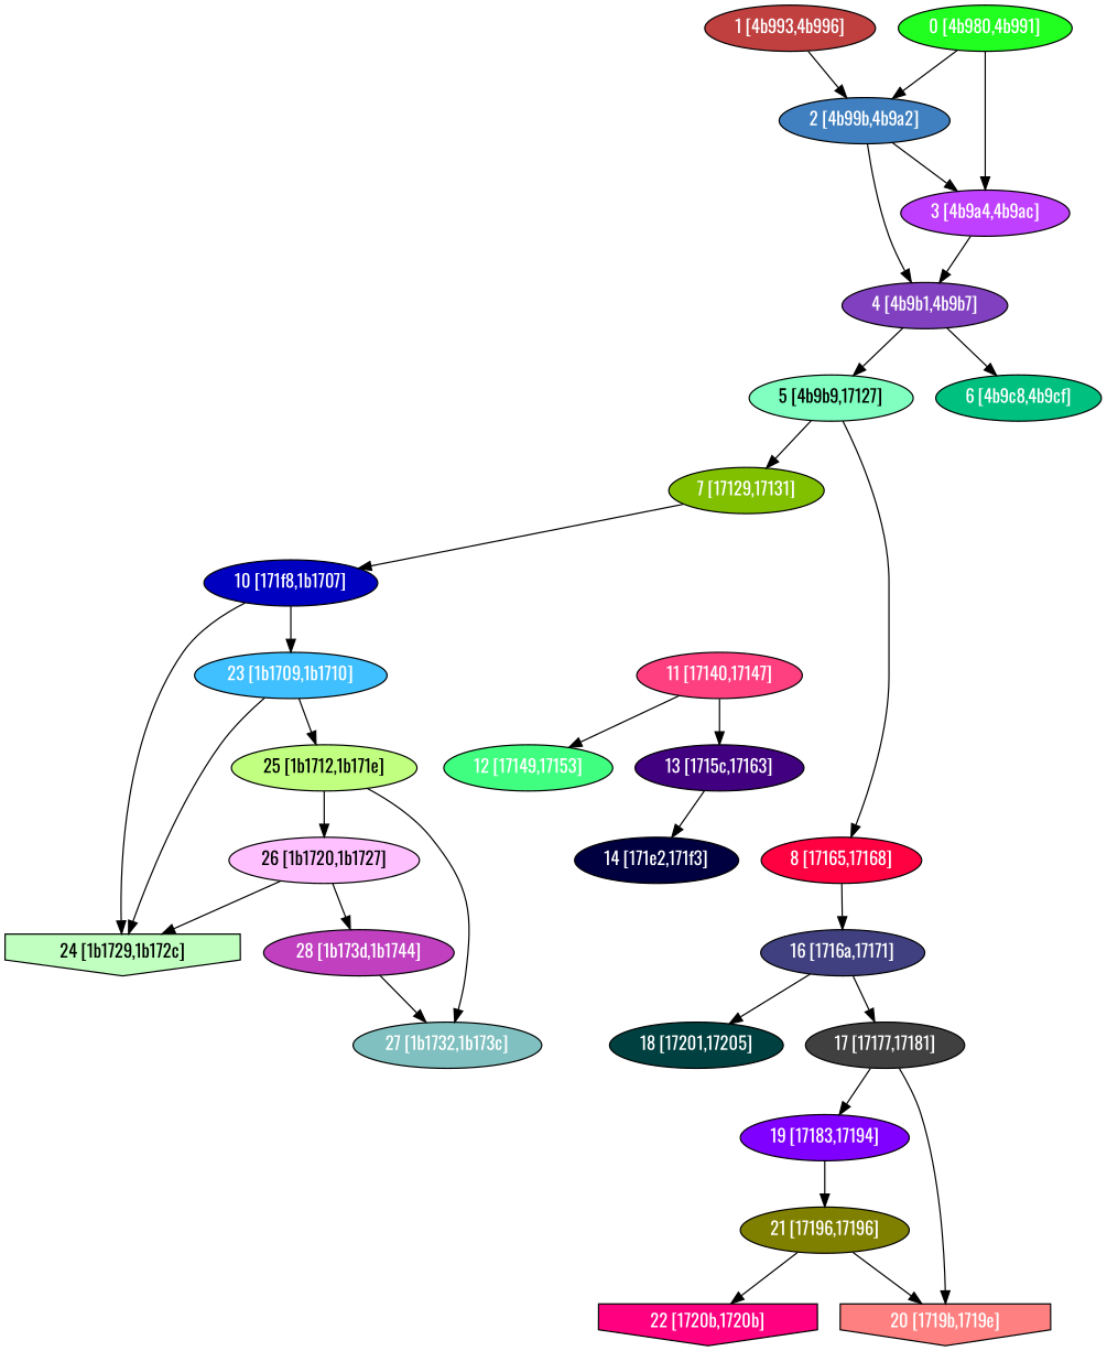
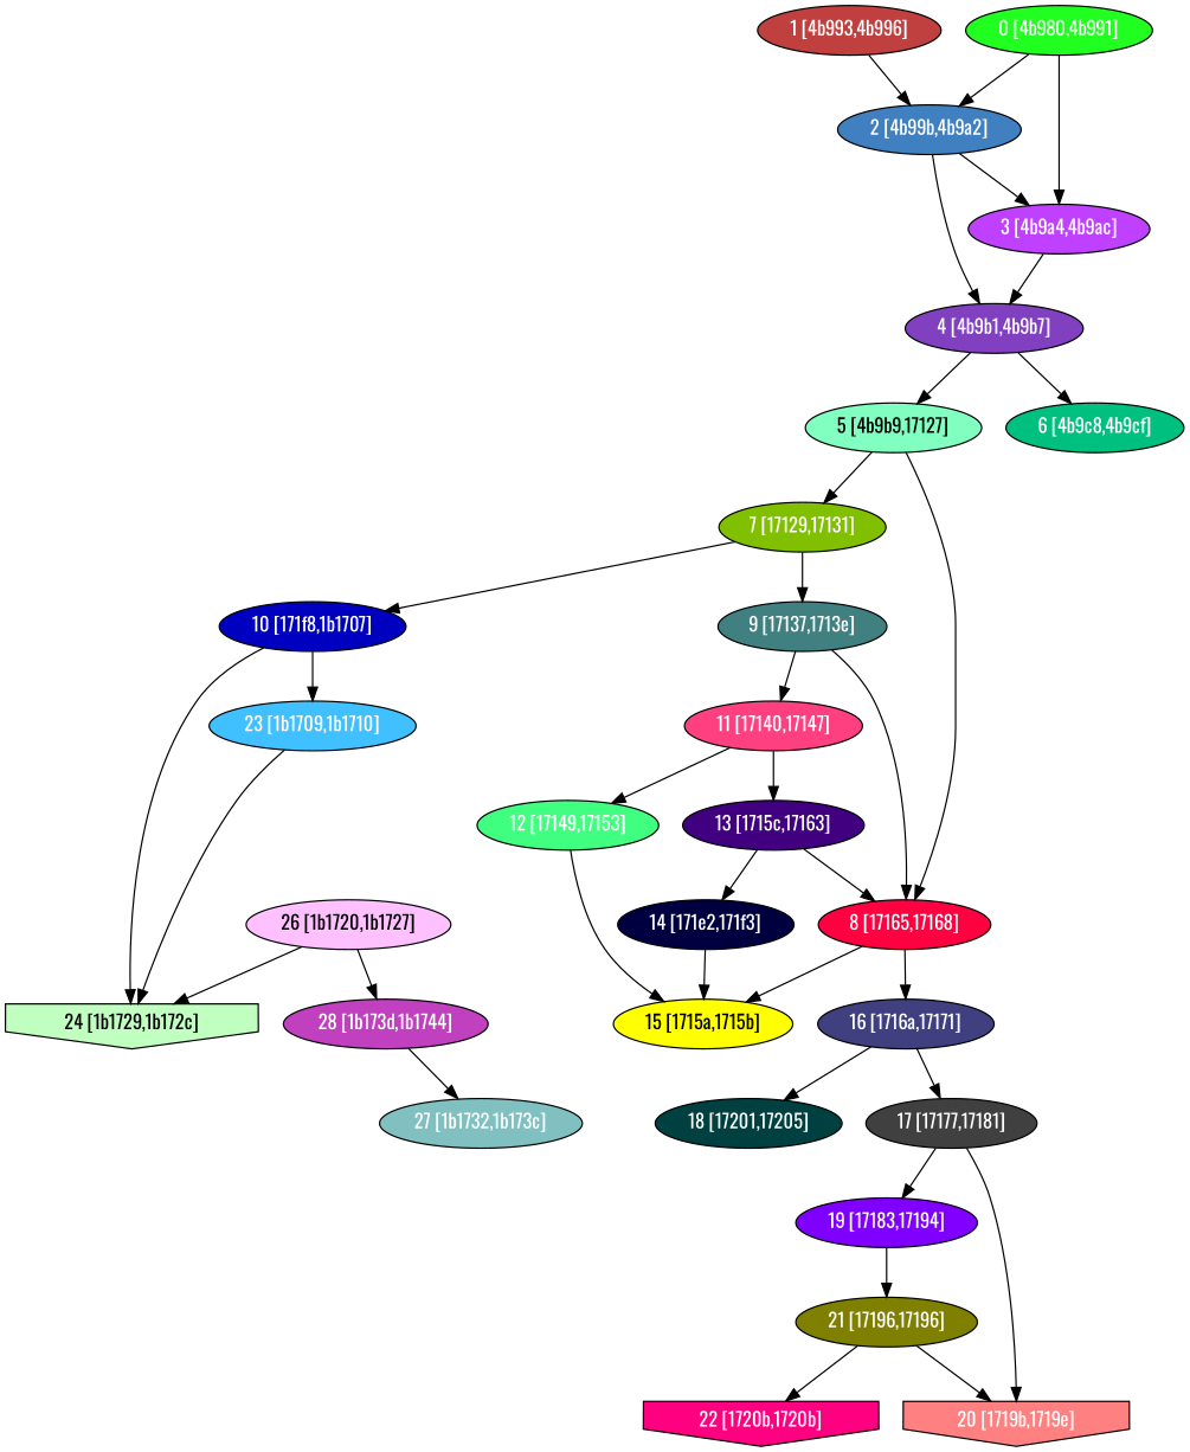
  digraph {
    fontname=Oswald
    node [fontcolor="#ffffff" fontname=Oswald shape=oval style=filled]
    edge [fontname=Oswald]
    n1 [fillcolor="#20FF20" label="0 [4b980,4b991]"]
    n2 [fillcolor="#4080C0" label="2 [4b99b,4b9a2]"]
    n3 [fillcolor="#C040FF" label="3 [4b9a4,4b9ac]"]
    n4 [fillcolor="#C04040" label="1 [4b993,4b996]"]
    n5 [fillcolor="#8040C0" label="4 [4b9b1,4b9b7]"]
    n6 [fillcolor="#80FFC0" fontcolor="#000000" label="5 [4b9b9,17127]"]
    n7 [fillcolor="#00C080" label="6 [4b9c8,4b9cf]"]
    n8 [fillcolor="#80C000" label="7 [17129,17131]"]
    n9 [fillcolor="#FF0040" label="8 [17165,17168]"]
+   n10 [fillcolor="#408080" label="9 [17137,1713e]"]
    n11 [fillcolor="#0000C0" label="10 [171f8,1b1707]"]
+   n12 [fillcolor="#FFFF00" fontcolor="#000000" label="15 [1715a,1715b]"]
    n13 [fillcolor="#404080" label="16 [1716a,17171]"]
    n14 [fillcolor="#FF4080" label="11 [17140,17147]"]
    n15 [fillcolor="#40C0FF" label="23 [1b1709,1b1710]"]
    n16 [fillcolor="#C0FFC0" fontcolor="#000000" label="24 [1b1729,1b172c]" shape=invhouse]
    n17 [fillcolor="#404040" label="17 [17177,17181]"]
    n18 [fillcolor="#004040" label="18 [17201,17205]"]
    n19 [fillcolor="#40FF80" label="12 [17149,17153]"]
    n20 [fillcolor="#400080" label="13 [1715c,17163]"]
-   n21 [fillcolor="#C0FF80" fontcolor="#000000" label="25 [1b1712,1b171e]"]
    n22 [fillcolor="#000040" label="14 [171e2,171f3]"]
    n23 [fillcolor="#8000FF" label="19 [17183,17194]"]
    n24 [fillcolor="#FF8080" label="20 [1719b,1719e]" shape=invhouse]
    n25 [fillcolor="#808000" label="21 [17196,17196]"]
    n26 [fillcolor="#FF0080" label="22 [1720b,1720b]" shape=invhouse]
    n27 [fillcolor="#FFC0FF" fontcolor="#000000" label="26 [1b1720,1b1727]"]
    n28 [fillcolor="#80C0C0" label="27 [1b1732,1b173c]"]
    n29 [fillcolor="#C040C0" label="28 [1b173d,1b1744]"]
    n1 -> n2
    n1 -> n3
    n2 -> n3
    n2 -> n5
    n3 -> n5
    n4 -> n2
    n5 -> n6
    n5 -> n7
    n6 -> n8
    n6 -> n9
+   n8 -> n10
    n8 -> n11
+   n9 -> n12
    n9 -> n13
+   n10 -> n9
+   n10 -> n14
    n11 -> n15
    n11 -> n16
    n13 -> n17
    n13 -> n18
    n14 -> n19
    n14 -> n20
    n15 -> n16
-   n15 -> n21
    n17 -> n23
    n17 -> n24
+   n19 -> n12
+   n20 -> n9
    n20 -> n22
-   n21 -> n27
-   n21 -> n28
+   n22 -> n12
    n23 -> n25
    n25 -> n24
    n25 -> n26
    n27 -> n16
    n27 -> n29
    n29 -> n28
  }
